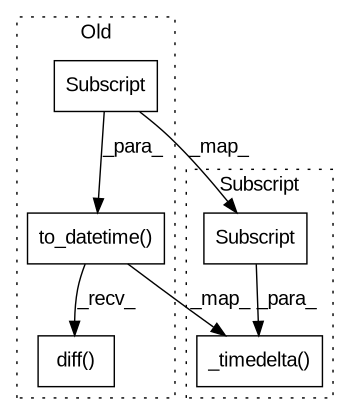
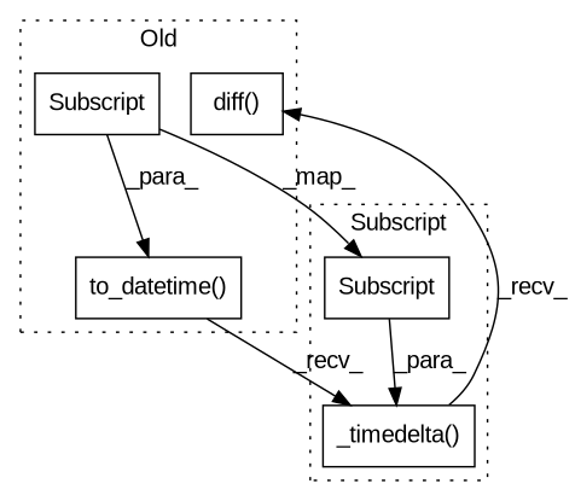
  digraph {
    fontname="Liberation Sans"
    node [a=75 fontname="Liberation Sans" l="19,0" shape=box]
    edge [fontname="Liberation Sans"]
    n1 [l="15,1" label="to_datetime()" s="2349,2383"]
    n2 [a=63 label=Subscript s="2364,0"]
    n3 [l=42 label="diff()" s=2349]
    n4 [l="16,1" label="_timedelta()" s="3048,3083"]
    n5 [a=63 label=Subscript s="3064,0"]
    subgraph cluster_1 {
      label=Old
      style=dotted
      n1
      n2
      n3
    }
    subgraph cluster_2 {
      label=Subscript
      style=dotted
      n4
      n5
    }
-   n1 -> n3 [label=_recv_]
-   n1 -> n4 [label=_map_]
+   n4 -> n3 [label=_recv_]
+   n1 -> n4 [label=_recv_]
    n2 -> n1 [label=_para_]
    n2 -> n5 [label=_map_]
    n5 -> n4 [label=_para_]
  }
